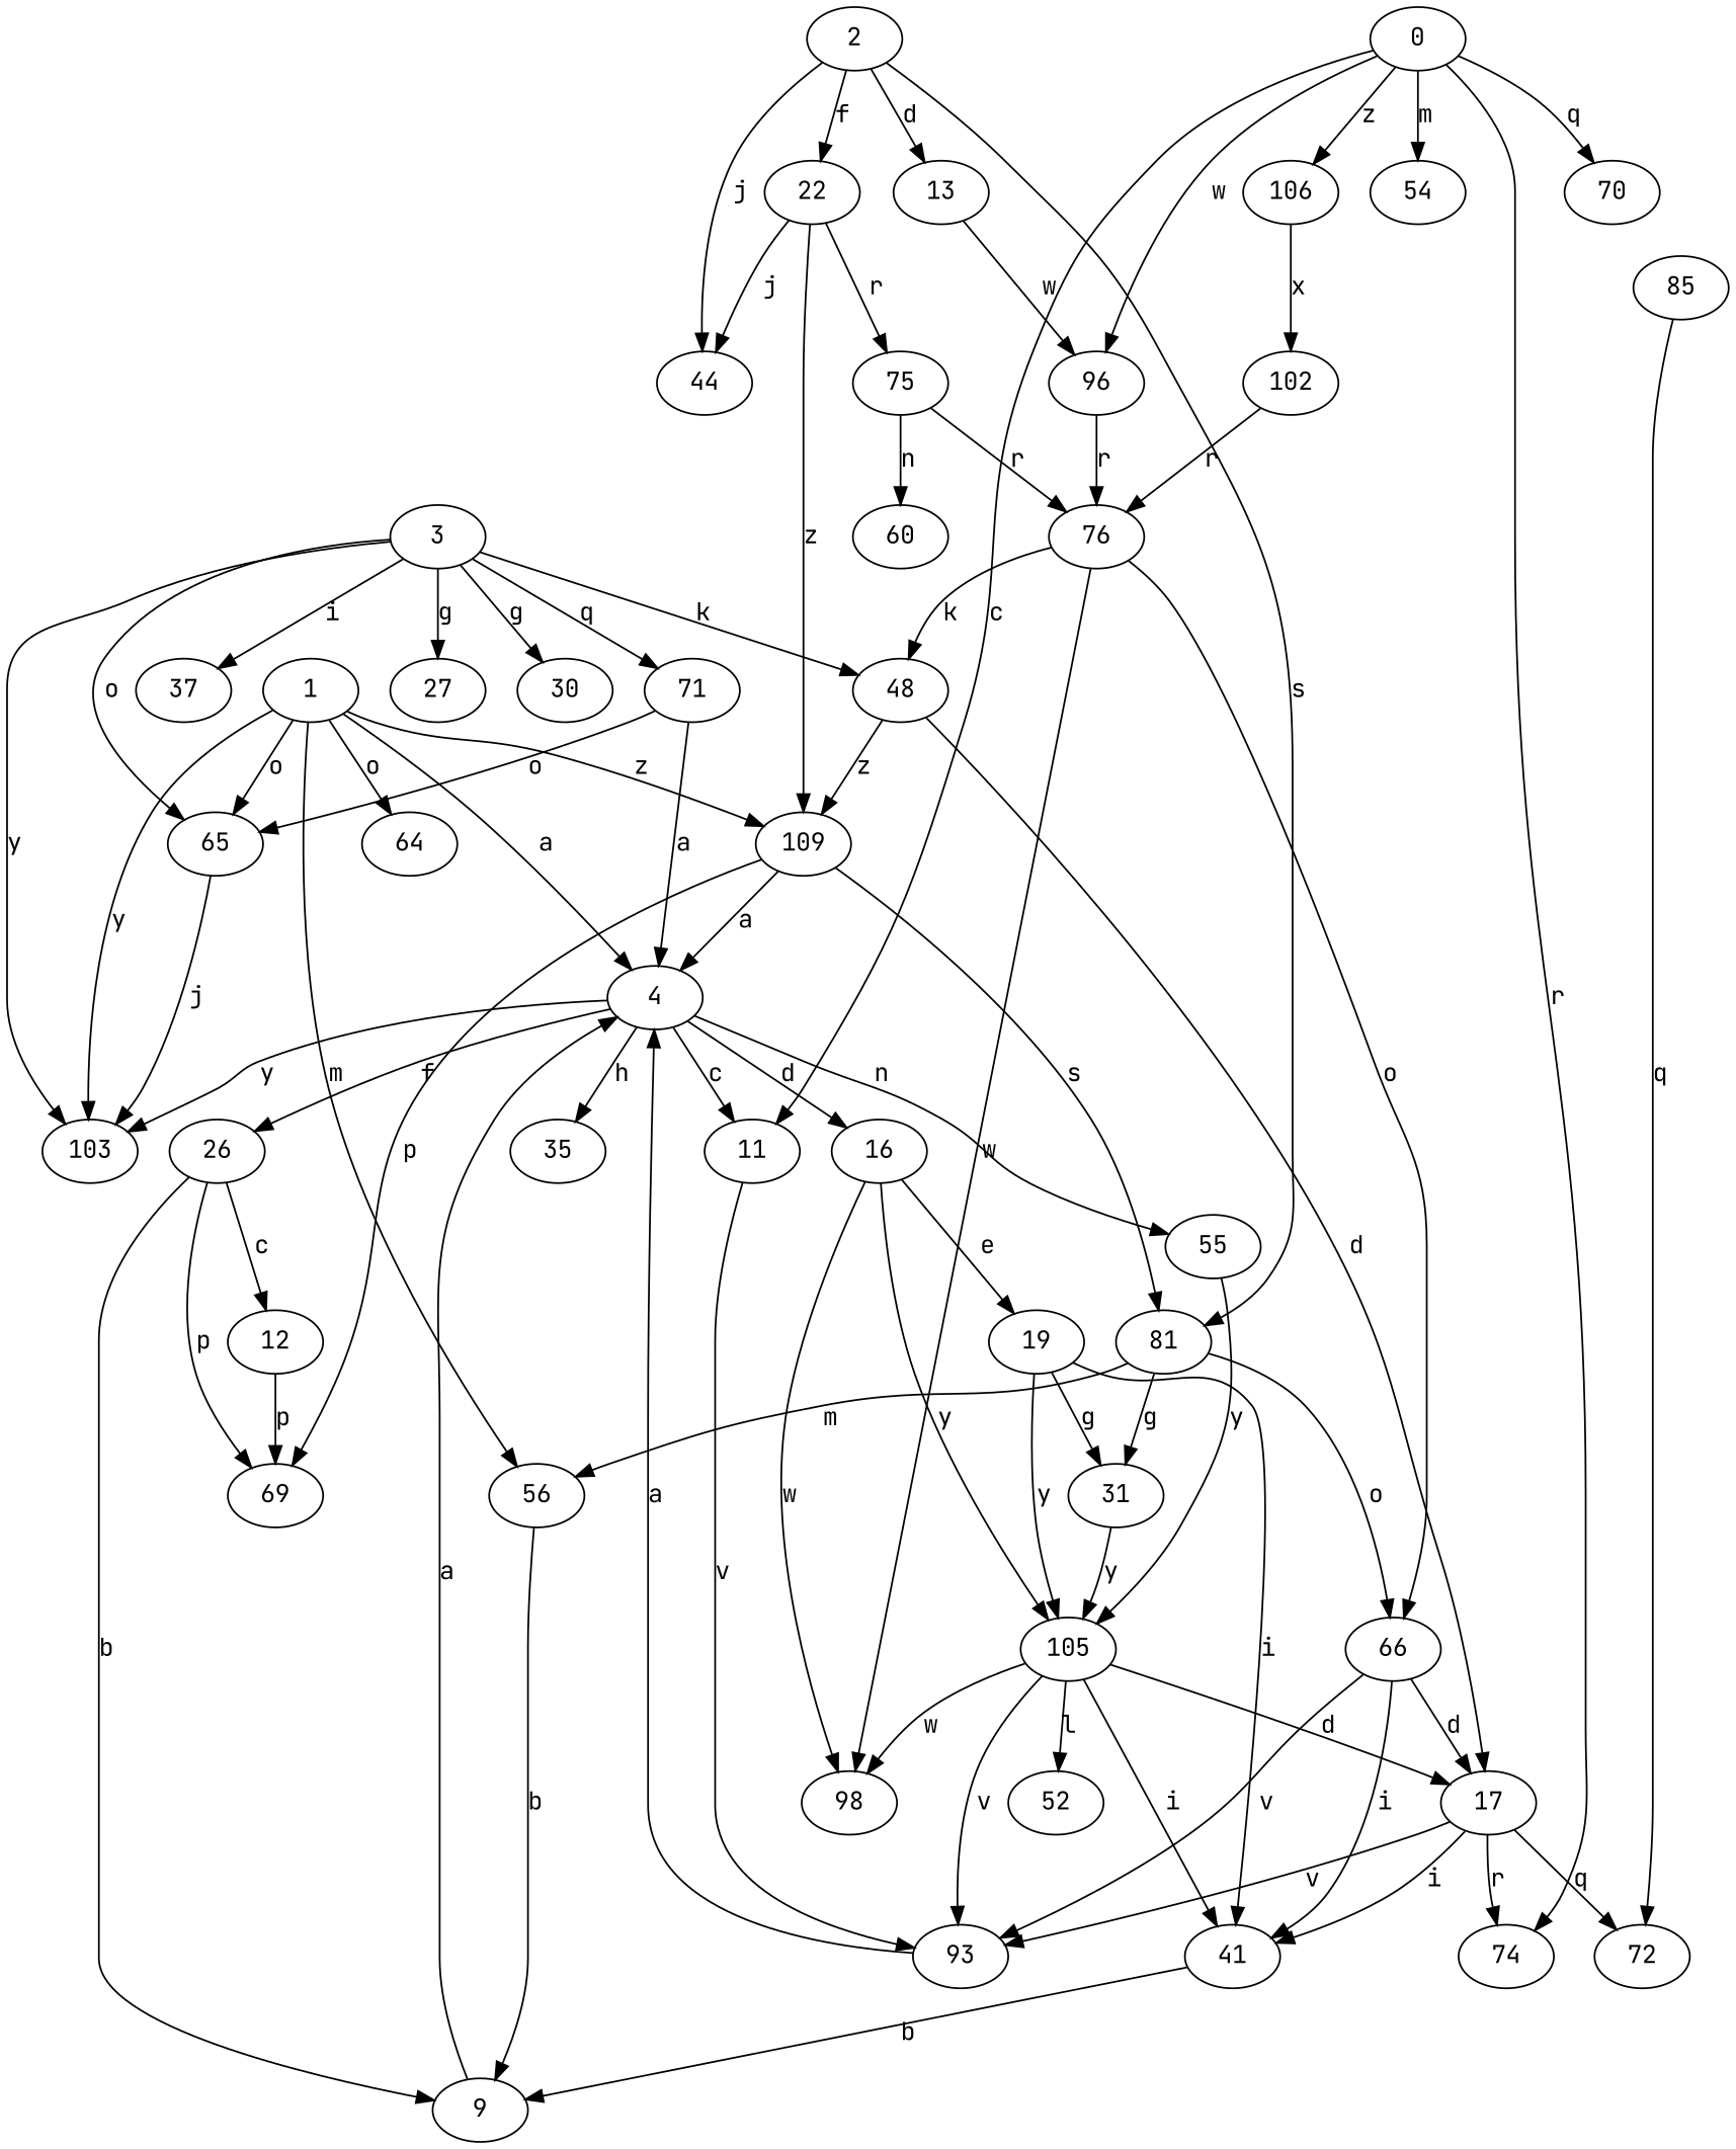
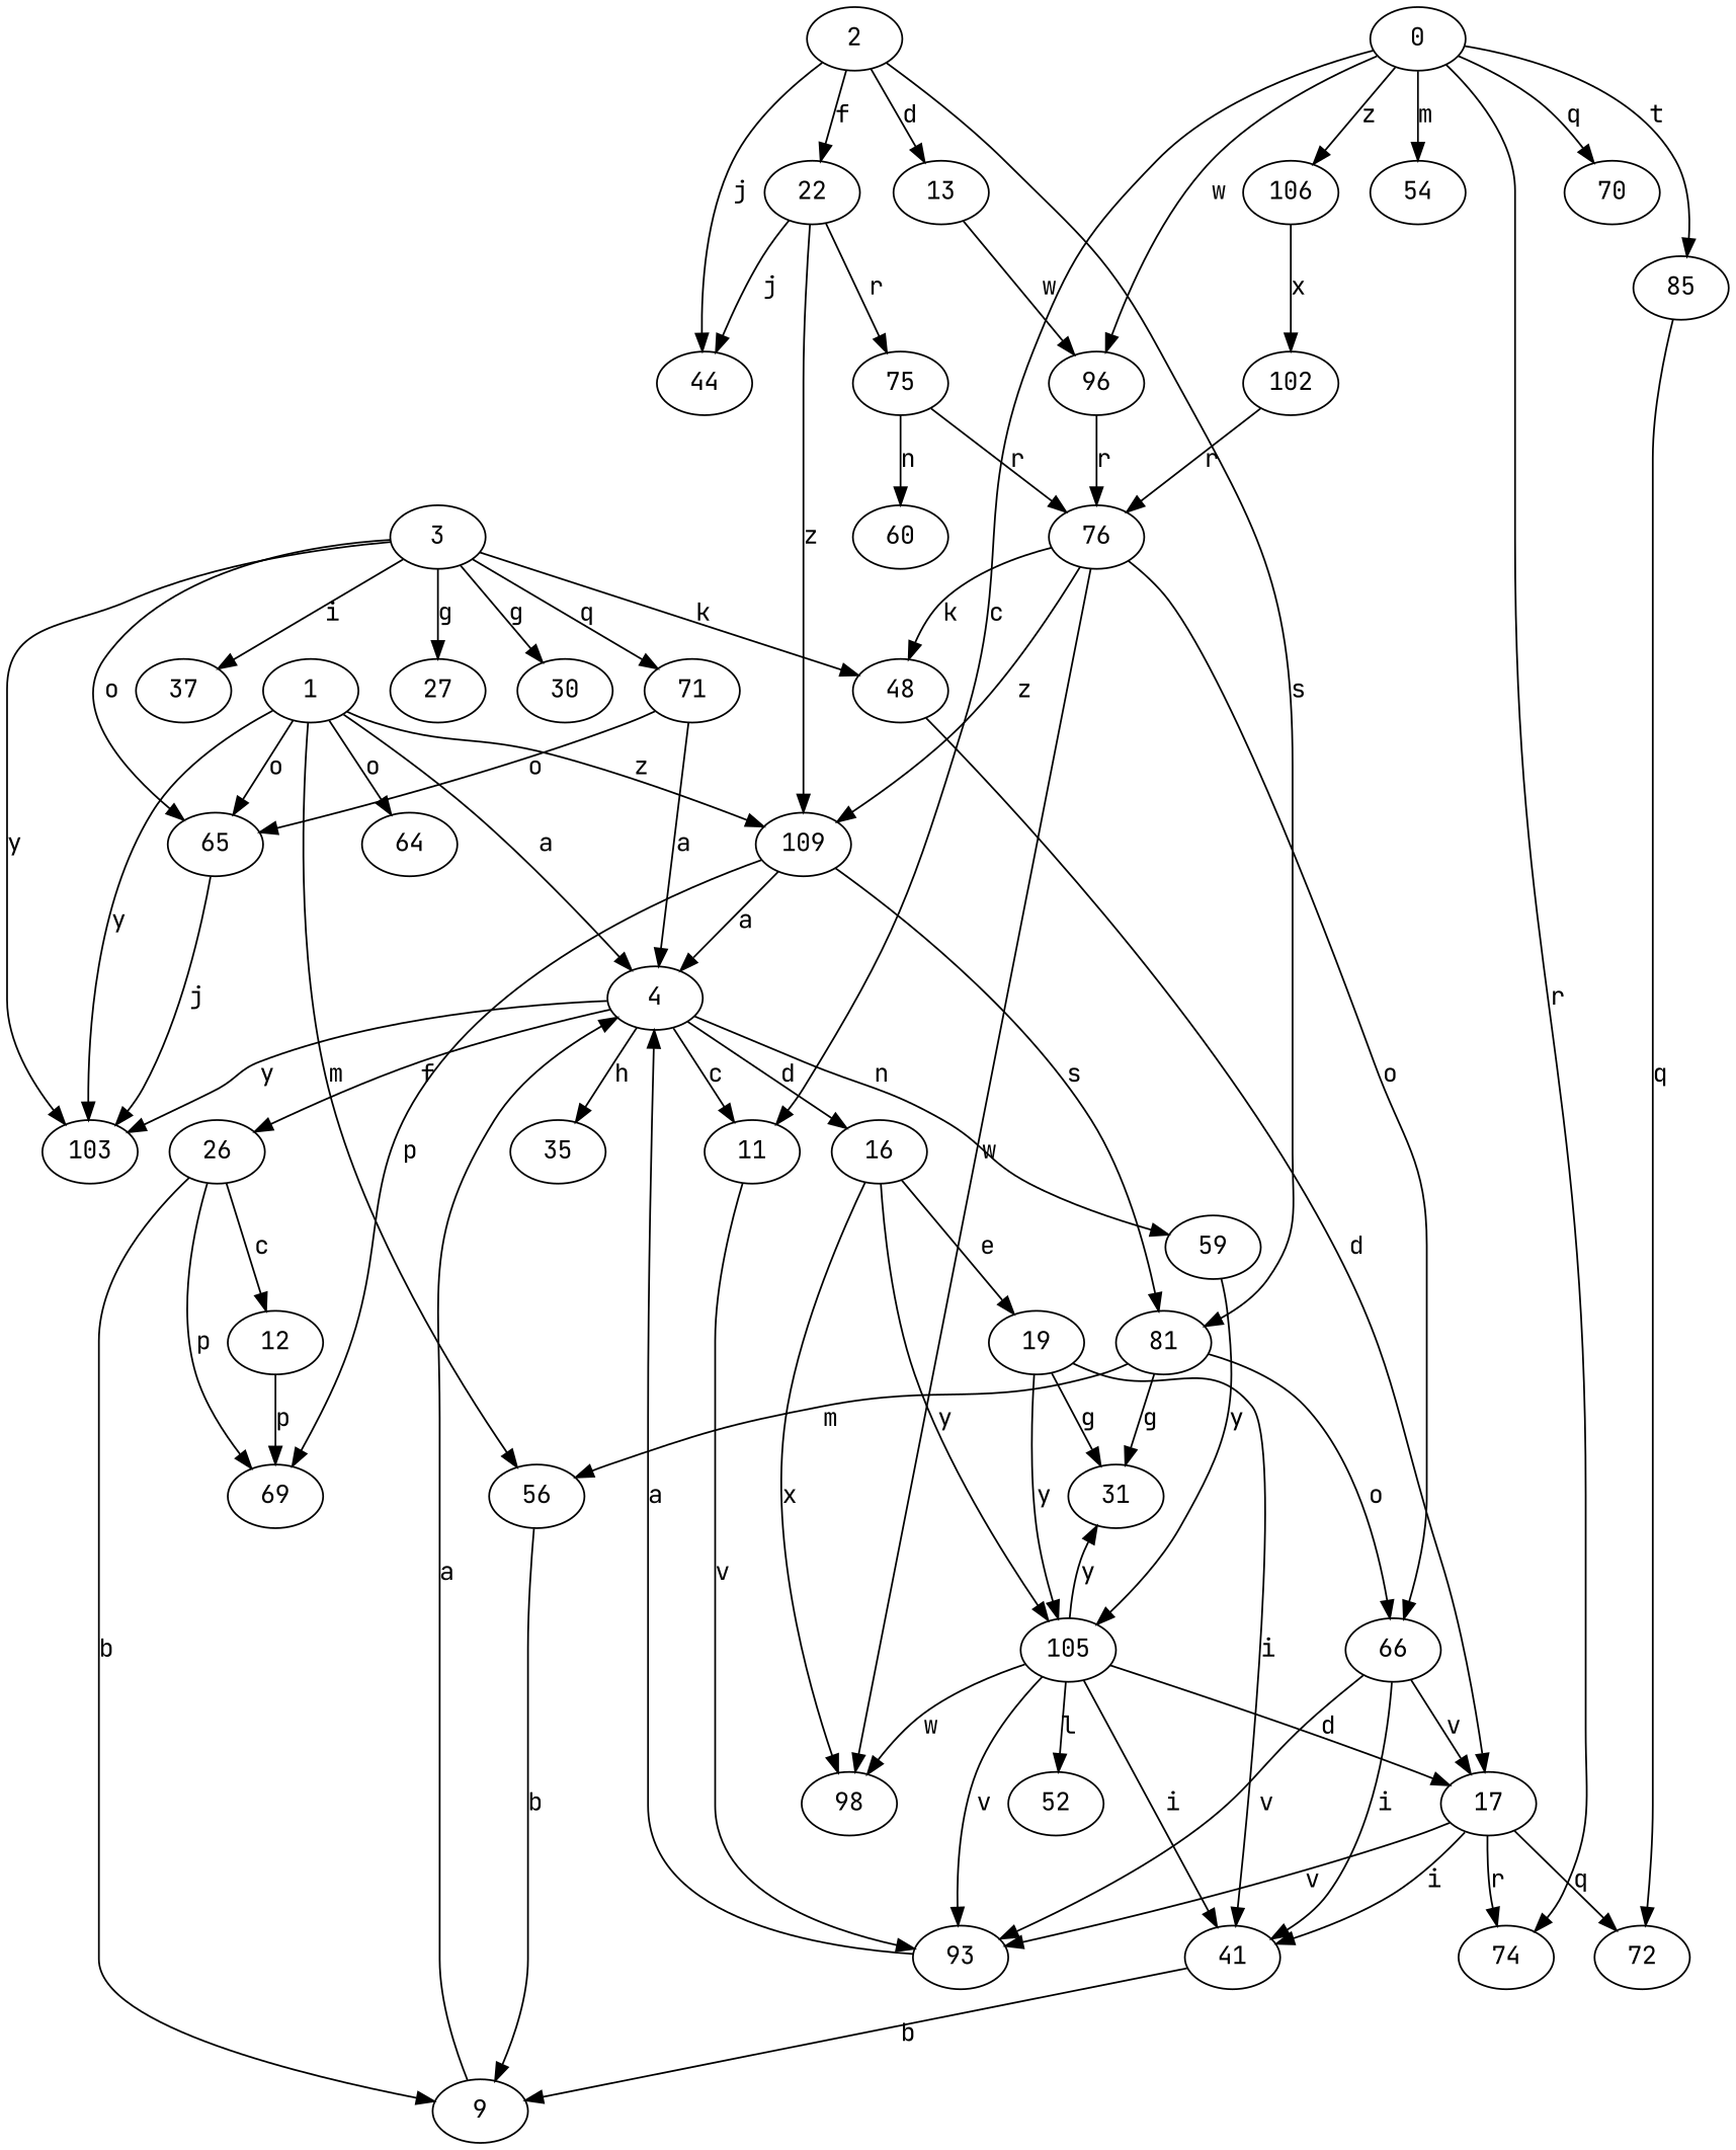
  strict digraph {
    fontname="JetBrains Mono"
    node [fontname="JetBrains Mono"]
    edge [fontname="JetBrains Mono"]
    1
    4
    56
    64
    65
    103
    109
    11
    16
    26
    35
-   59 [label=55]
+   59
    9
    81
    69
    2
    13
    22
    44
    n20 [label=96]
    75
    31
    66
    0
    54
    70
    74
    85
    106
    93
    72
    76
    102
    3
    27
    30
    37
    48
    71
    17
    19
    98
    105
    12
    n45 [label=41]
    52
    60
    1 -> 4 [label=a]
    1 -> 56 [label=m]
    1 -> 64 [label=o]
    1 -> 65 [label=o]
    1 -> 103 [label=y]
    1 -> 109 [label=z]
    4 -> 103 [label=y]
    4 -> 11 [label=c]
    4 -> 16 [label=d]
    4 -> 26 [label=f]
    4 -> 35 [label=h]
    4 -> 59 [label=n]
    56 -> 9 [label=b]
    65 -> 103 [label=j]
    109 -> 4 [label=a]
    109 -> 81 [label=s]
    109 -> 69 [label=p]
    11 -> 93 [label=v]
    16 -> 19 [label=e]
-   16 -> 98 [label=w]
+   16 -> 98 [label=x]
    16 -> 105 [label=y]
    26 -> 9 [label=b]
    26 -> 69 [label=p]
    26 -> 12 [label=c]
    59 -> 105 [label=y]
    9 -> 4 [label=a]
    81 -> 56 [label=m]
    81 -> 31 [label=g]
    81 -> 66 [label=o]
    2 -> 81 [label=s]
    2 -> 13 [label=d]
    2 -> 22 [label=f]
    2 -> 44 [label=j]
    13 -> n20 [label=w]
    22 -> 109 [label=z]
    22 -> 44 [label=j]
    22 -> 75 [label=r]
    n20 -> 76 [label=r]
    75 -> 76 [label=r]
    75 -> 60 [label=n]
-   31 -> 105 [label=y]
+   105 -> 31 [label=y]
    66 -> 93 [label=v]
-   66 -> 17 [label=d]
+   66 -> 17 [label=v]
    66 -> n45 [label=i]
    0 -> 11 [label=c]
    0 -> n20 [label=w]
    0 -> 54 [label=m]
    0 -> 70 [label=q]
    0 -> 74 [label=r]
+   0 -> 85 [label=t]
    0 -> 106 [label=z]
    85 -> 72 [label=q]
    106 -> 102 [label=x]
    93 -> 4 [label=a]
    76 -> 66 [label=o]
    76 -> 48 [label=k]
    76 -> 98 [label=w]
    102 -> 76 [label=r]
    3 -> 65 [label=o]
    3 -> 103 [label=y]
    3 -> 27 [label=g]
    3 -> 30 [label=g]
    3 -> 37 [label=i]
    3 -> 48 [label=k]
    3 -> 71 [label=q]
-   48 -> 109 [label=z]
+   76 -> 109 [label=z]
    48 -> 17 [label=d]
    71 -> 4 [label=a]
    71 -> 65 [label=o]
    17 -> 74 [label=r]
    17 -> 93 [label=v]
    17 -> 72 [label=q]
    17 -> n45 [label=i]
    19 -> 31 [label=g]
    19 -> 105 [label=y]
    19 -> n45 [label=i]
    105 -> 93 [label=v]
    105 -> 17 [label=d]
    105 -> 98 [label=w]
    105 -> n45 [label=i]
    105 -> 52 [label=l]
    12 -> 69 [label=p]
    n45 -> 9 [label=b]
  }
